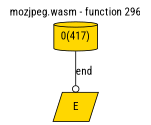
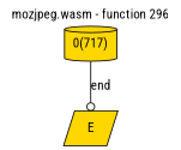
  digraph {
    label="mozjpeg.wasm - function 296"
    labelfontcolor=black
    labelfontname=Helvetica
    labelfontsize=16
    labelloc=t
    fontname="Roboto Condensed"
    node [style=filled fillcolor=gold fontname="Roboto Condensed"]
    E [shape=parallelogram]
-   n2 [fontcolor=black label="0(417)" shape=cylinder]
+   n2 [fontcolor=black label="0(717)" shape=cylinder]
    n2 -> E [label=end arrowhead=odot fontname="Roboto Condensed"]
  }
